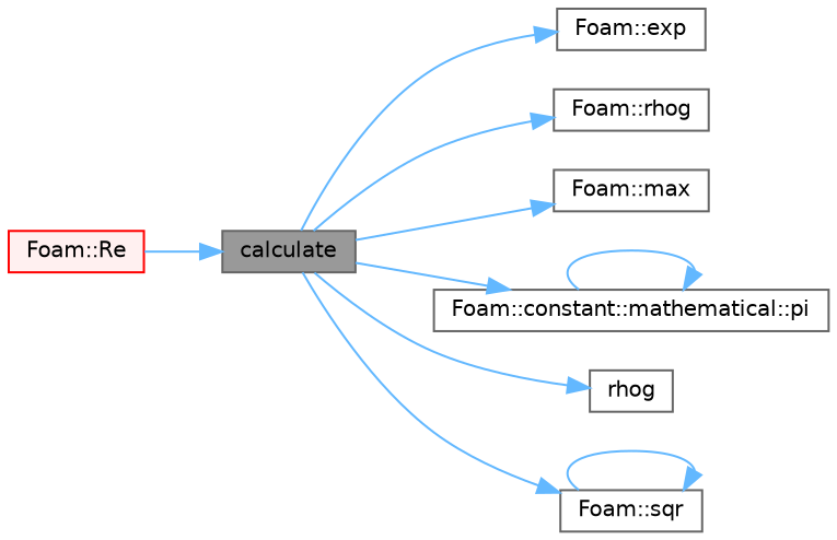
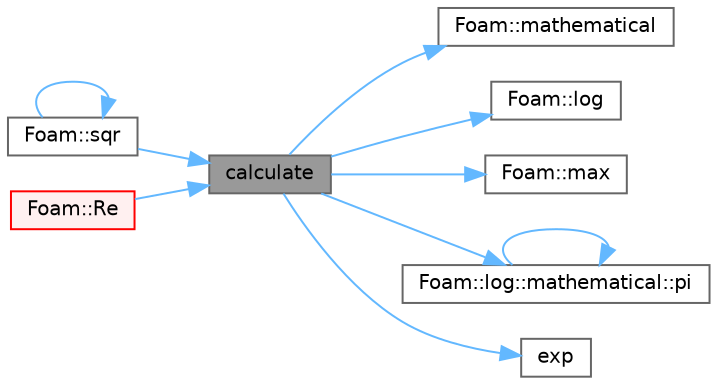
  digraph {
    rankdir=LR
    node [color=grey40 fillcolor=white fontname=Helvetica fontsize=10 shape=box style=filled]
    edge [color=steelblue1 fontname=Helvetica fontsize=10 labelfontname=Helvetica labelfontsize=10 style=solid]
    n1 [color=gray40 fillcolor=grey60 fontcolor=black height=0.2 label=calculate width=0.4]
-   n2 [height=0.2 label="Foam::exp" width=0.4]
-   n3 [height=0.2 label="Foam::rhog" width=0.4]
+   n2 [height=0.2 label="Foam::mathematical" width=0.4]
+   n3 [height=0.2 label="Foam::log" width=0.4]
    n4 [height=0.2 label="Foam::max" width=0.4]
-   n5 [height=0.2 label="Foam::constant::mathematical::pi" width=0.4]
-   n6 [height=0.2 label=rhog width=0.4]
+   n5 [height=0.2 label="Foam::log::mathematical::pi" width=0.4]
+   n6 [height=0.2 label=exp width=0.4]
    n7 [height=0.2 label="Foam::sqr" width=0.4]
    n8 [color=red fillcolor="#FFF0F0" height=0.2 label="Foam::Re" width=0.4]
    n1 -> n2
    n1 -> n3
    n1 -> n4
    n1 -> n5
    n1 -> n6
-   n1 -> n7
+   n7 -> n1
    n5 -> n5
    n7 -> n7
    n8 -> n1
  }
